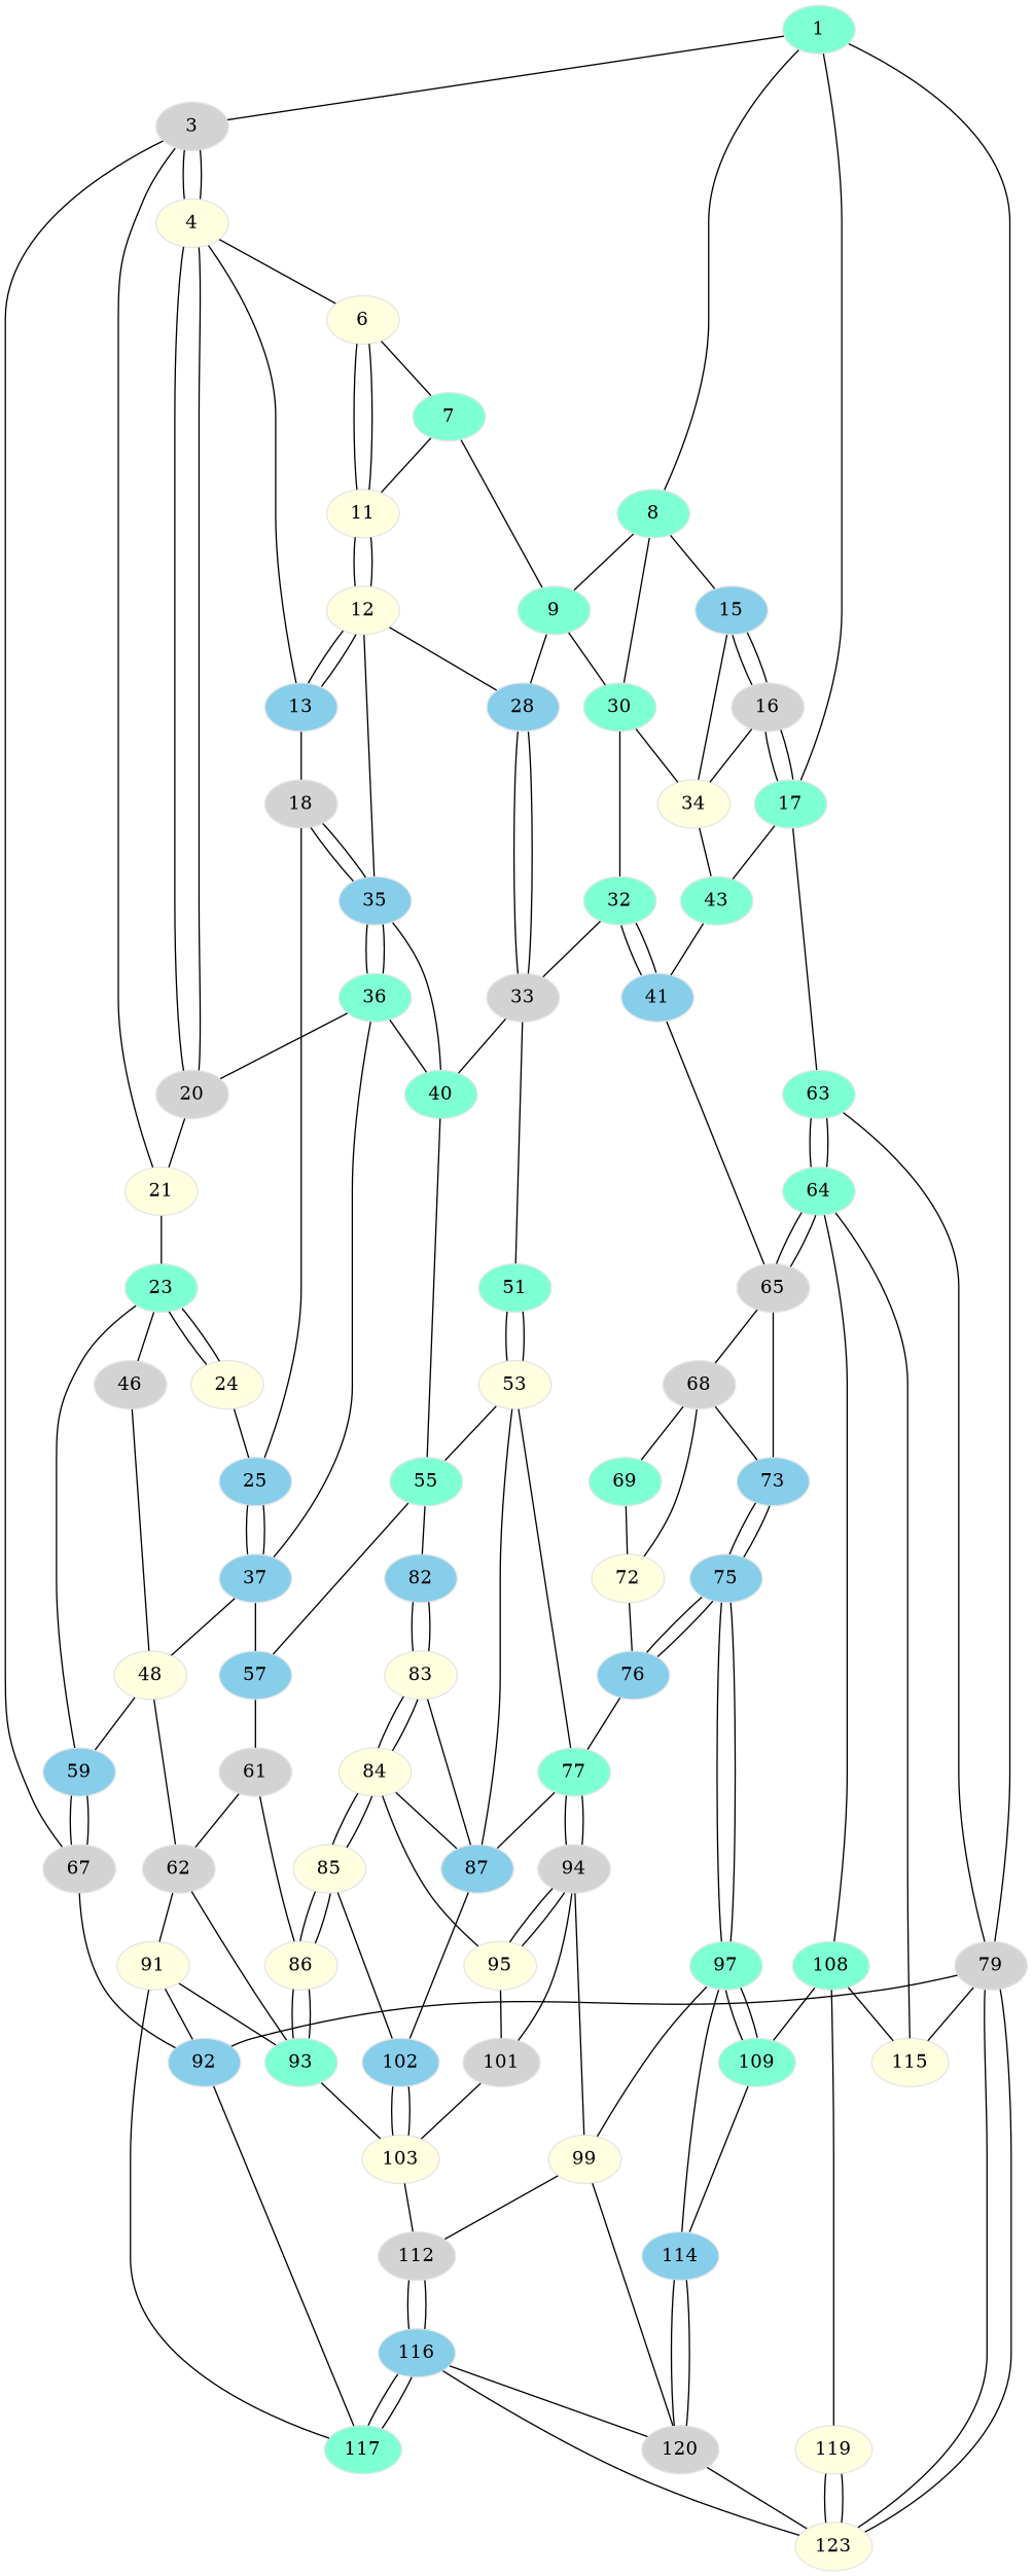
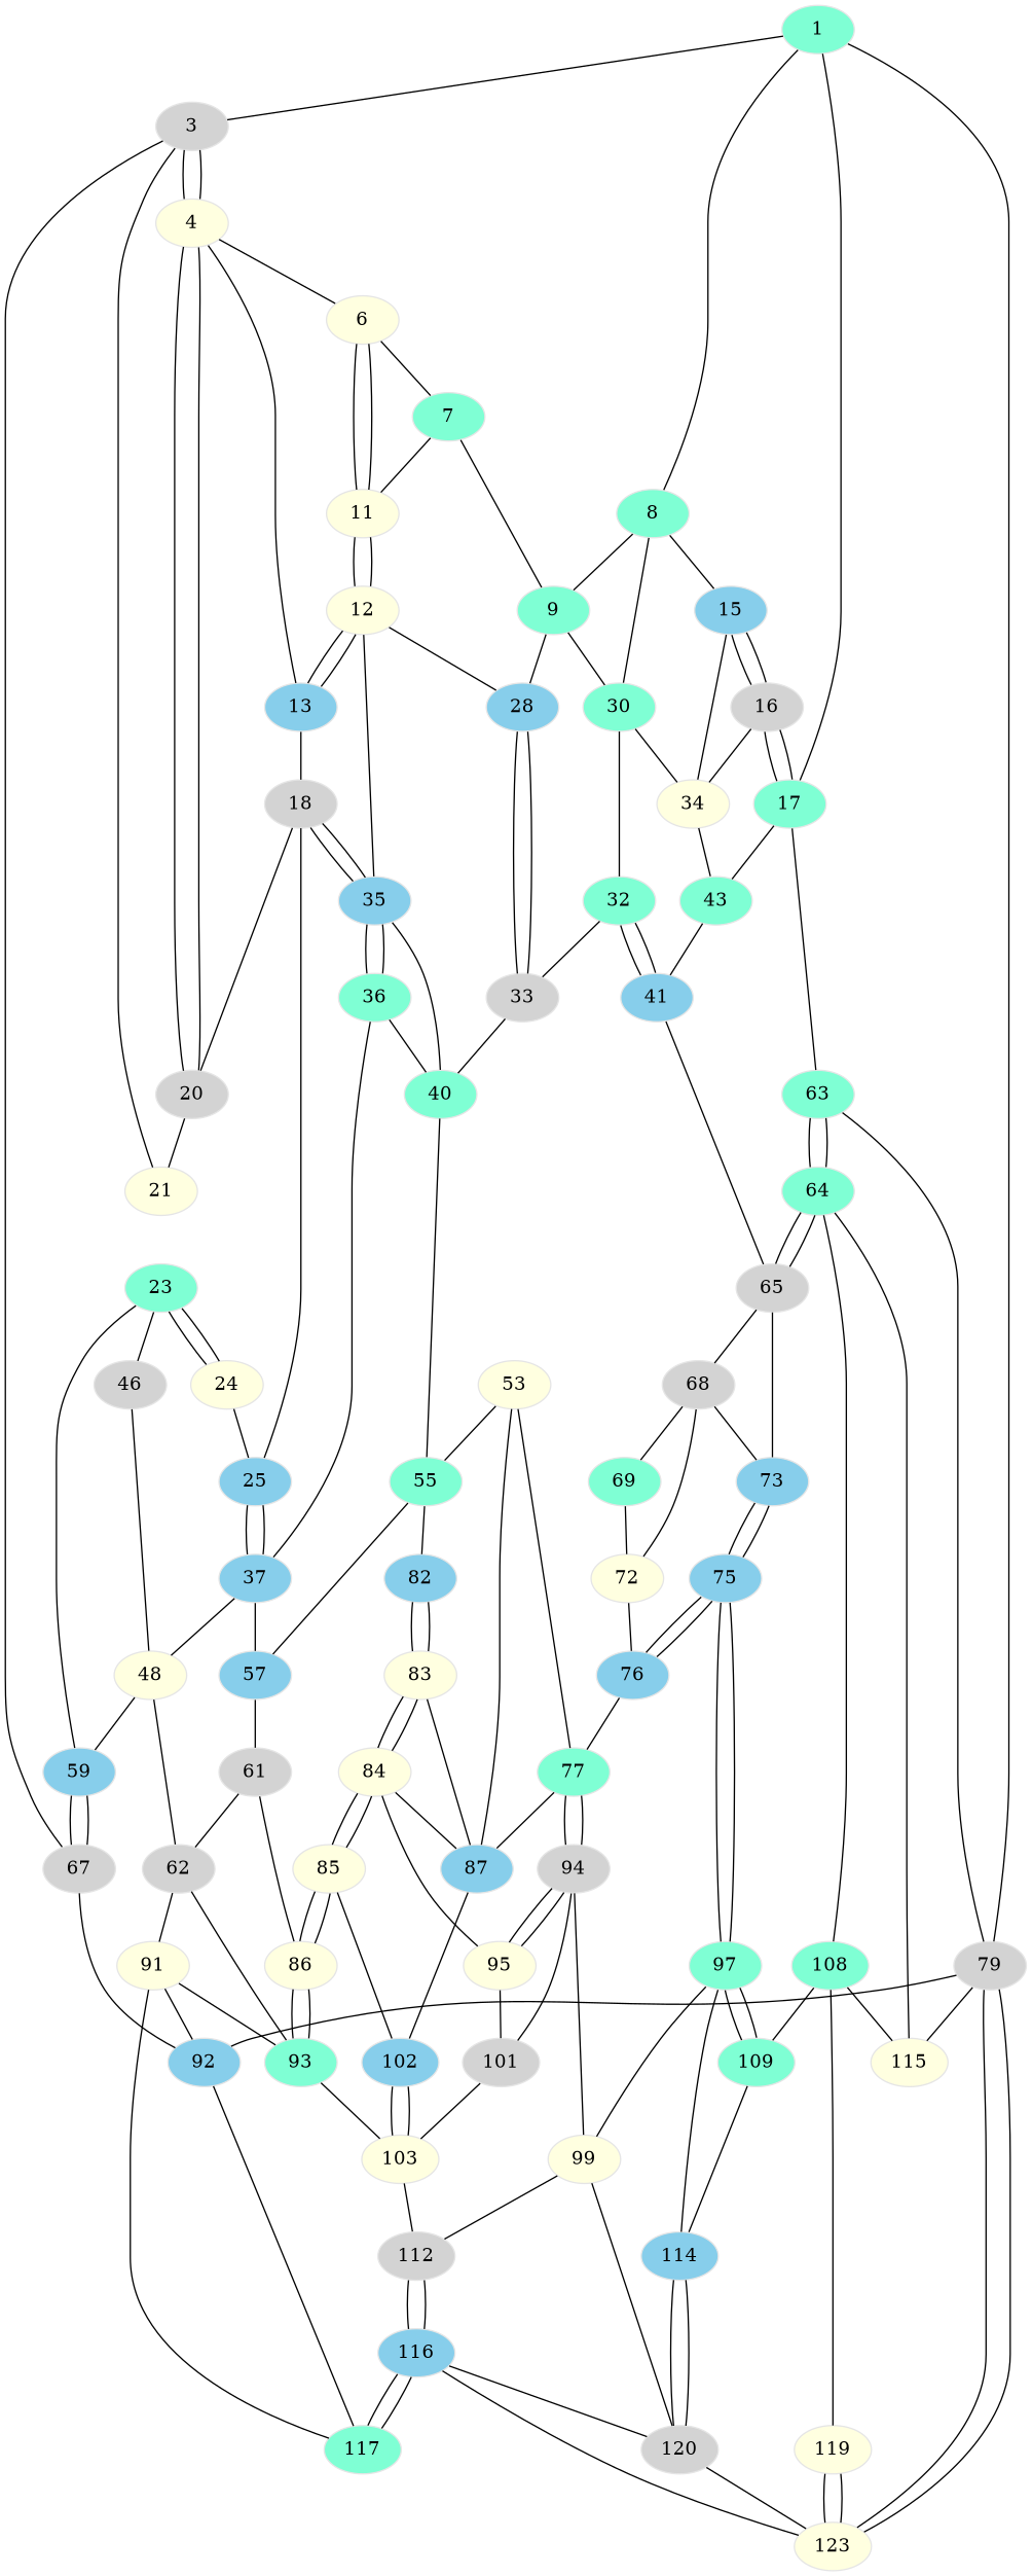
  graph {
    node [color=gray90 fillcolor=aquamarine style=filled]
    1 [super="+2"]
    3 [fillcolor=lightgrey]
    8 [super="+14"]
    17 [super="+52"]
    79 [fillcolor=lightgrey super="+80"]
    4 [fillcolor=lightyellow super="+5"]
    21 [fillcolor=lightyellow super="+22"]
    67 [fillcolor=lightgrey]
    9 [super="+27"]
    15 [fillcolor=skyblue]
    30 [super="+31"]
    43
    63
    115 [fillcolor=lightyellow]
    92 [fillcolor=skyblue super="+122"]
    123 [fillcolor=lightyellow super="+124"]
    6 [fillcolor=lightyellow]
    13 [fillcolor=skyblue]
    20 [fillcolor=lightgrey]
    23 [super="+45"]
    7 [super="+10"]
    11 [fillcolor=lightyellow]
    18 [fillcolor=lightgrey super="+19"]
    12 [fillcolor=lightyellow super="+29"]
    28 [fillcolor=skyblue]
    16 [fillcolor=lightgrey]
    34 [fillcolor=lightyellow super="+41"]
    32
    33 [fillcolor=lightgrey super="+39"]
    35 [fillcolor=skyblue super="+38"]
    40 [super="+42"]
    36
    25 [fillcolor=skyblue super="+26"]
    n34 [fillcolor=skyblue label=41 super="+49"]
    64 [super="+107"]
    37 [fillcolor=skyblue super="+47"]
    24 [fillcolor=lightyellow]
    46 [fillcolor=lightgrey]
    59 [fillcolor=skyblue]
    48 [fillcolor=lightyellow super="+60"]
    57 [fillcolor=skyblue super="+58"]
-   51
    65 [fillcolor=lightgrey super="+66"]
    55 [super="+56"]
    53 [fillcolor=lightyellow super="+54"]
    62 [fillcolor=lightgrey super="+90"]
    61 [fillcolor=lightgrey super="+81"]
    82 [fillcolor=skyblue]
    68 [fillcolor=lightgrey super="+71"]
    73 [fillcolor=skyblue]
    91 [fillcolor=lightyellow super="+110"]
    93 [super="+104"]
    69 [super="+70"]
    72 [fillcolor=lightyellow super="+74"]
    77 [super="+78"]
    87 [fillcolor=skyblue super="+88"]
    94 [fillcolor=lightgrey super="+100"]
    102 [fillcolor=skyblue]
    83 [fillcolor=lightyellow super="+89"]
    86 [fillcolor=lightyellow]
    117
    103 [fillcolor=lightyellow super="+106"]
    108 [super="+118"]
    109 [super="+113"]
    119 [fillcolor=lightyellow]
    75 [fillcolor=skyblue]
    76 [fillcolor=skyblue]
    97 [super="+98"]
    99 [fillcolor=lightyellow super="+111"]
    114 [fillcolor=skyblue]
    95 [fillcolor=lightyellow]
    101 [fillcolor=lightgrey super="+105"]
    84 [fillcolor=lightyellow super="+96"]
    85 [fillcolor=lightyellow]
    112 [fillcolor=lightgrey]
    120 [fillcolor=lightgrey super="+121"]
    116 [fillcolor=skyblue super="+125"]
    1 -- 3
    1 -- 8
    1 -- 17
    1 -- 79
    3 -- 4
    3 -- 4
    3 -- 21
    3 -- 67
    8 -- 9
    8 -- 15
    8 -- 30
    17 -- 43
    17 -- 63
    79 -- 115
    79 -- 92
    79 -- 123
    79 -- 123
    4 -- 6
    4 -- 13
    4 -- 20
    4 -- 20
-   21 -- 23
    67 -- 92 [weight=2]
    9 -- 30
    9 -- 28
    15 -- 16
    15 -- 16
    15 -- 34
    30 -- 34
    30 -- 32
    43 -- n34
    63 -- 79
    63 -- 64
    63 -- 64
    92 -- 117
    6 -- 7
    6 -- 11
    6 -- 11
    13 -- 18
    20 -- 21
    23 -- 24
    23 -- 24
    23 -- 46
    23 -- 59
    7 -- 9
    7 -- 11
    11 -- 12
    11 -- 12
-   36 -- 20
+   18 -- 20
    18 -- 35
    18 -- 35
    18 -- 25
    12 -- 13
    12 -- 13
    12 -- 28
    12 -- 35
    28 -- 33
    28 -- 33
    16 -- 17
    16 -- 17
    16 -- 34
    34 -- 43
    32 -- 33
    32 -- n34
    32 -- n34
    33 -- 40
-   33 -- 51
    35 -- 40
    35 -- 36
    35 -- 36
    40 -- 55
    36 -- 40
    36 -- 37
    25 -- 37
    25 -- 37
    n34 -- 65
    64 -- 115
    64 -- 65
    64 -- 65
    64 -- 108
    37 -- 48
    37 -- 57
    24 -- 25
    46 -- 48
    59 -- 67
    59 -- 67
    48 -- 59
    48 -- 62
    57 -- 61 [weight=2]
-   51 -- 53
-   51 -- 53
    65 -- 68
    65 -- 73
    55 -- 57
    55 -- 82
    53 -- 55
    53 -- 77
    53 -- 87
    62 -- 91
    62 -- 93
    61 -- 62
    61 -- 86
    82 -- 83 [weight=2]
    82 -- 83
    68 -- 73
    68 -- 69
    68 -- 72
    73 -- 75
    73 -- 75
    91 -- 92
    91 -- 93
    91 -- 117
    93 -- 103
    69 -- 72 [weight=2]
    72 -- 76
    77 -- 87
    77 -- 94
    77 -- 94
    87 -- 102
    94 -- 99
    94 -- 95
    94 -- 95
    94 -- 101
    102 -- 103
    102 -- 103
    83 -- 87
    83 -- 84
    83 -- 84
    86 -- 93
    86 -- 93
    103 -- 112
    108 -- 115
    108 -- 109
    108 -- 119
    109 -- 114
    119 -- 123
    119 -- 123
    75 -- 76
    75 -- 76
    75 -- 97
    75 -- 97
    76 -- 77
    97 -- 109
    97 -- 109
    97 -- 99
    97 -- 114
    99 -- 112
    99 -- 120
    114 -- 120
    114 -- 120
    95 -- 101
    101 -- 103
    84 -- 87
    84 -- 95
    84 -- 85
    84 -- 85
    85 -- 102
    85 -- 86
    85 -- 86
    112 -- 116
    112 -- 116
    120 -- 123
    116 -- 123
    116 -- 117
    116 -- 117
    116 -- 120
  }
